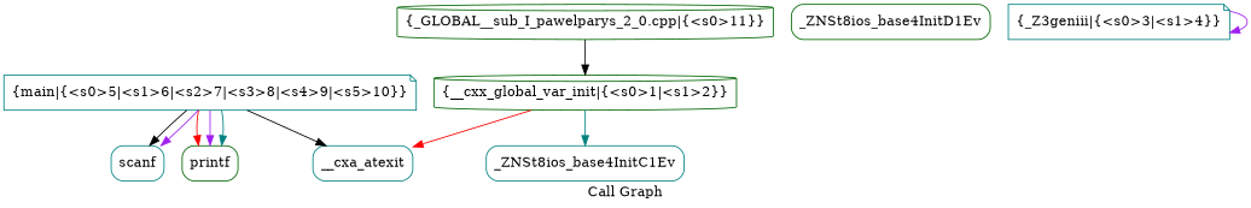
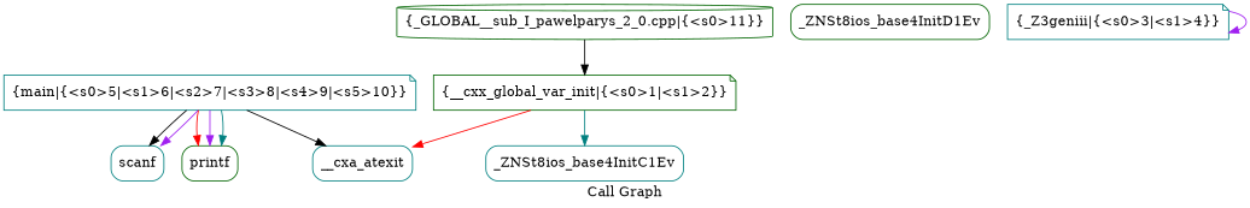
  digraph {
    label="Call Graph"
    node [color=teal shape=Mrecord]
    edge [color=black tailport=s0]
-   n1 [color=darkgreen label="{__cxx_global_var_init|{<s0>1|<s1>2}}" shape=cylinder]
+   n1 [color=darkgreen label="{__cxx_global_var_init|{<s0>1|<s1>2}}" shape=note]
    n2 [label="{_ZNSt8ios_base4InitC1Ev}"]
    n3 [label="{__cxa_atexit}"]
    n4 [label="{scanf}"]
    n5 [color=darkgreen label="{_ZNSt8ios_base4InitD1Ev}"]
    n6 [color=darkgreen label="{_GLOBAL__sub_I_pawelparys_2_0.cpp|{<s0>11}}" shape=cylinder]
    n7 [label="{main|{<s0>5|<s1>6|<s2>7|<s3>8|<s4>9|<s5>10}}" shape=note]
    n8 [color=darkgreen label="{printf}"]
    n9 [label="{_Z3geniii|{<s0>3|<s1>4}}" shape=note]
    n1 -> n2 [color=teal]
    n1 -> n3 [color=red tailport=s1]
    n6 -> n1
    n7 -> n3 [tailport=s3]
    n7 -> n4
    n7 -> n4 [color=purple tailport=s2]
    n7 -> n8 [color=red tailport=s1]
    n7 -> n8 [color=purple tailport=s4]
    n7 -> n8 [color=teal tailport=s5]
    n9 -> n9 [color=purple tailport=s1]
  }
